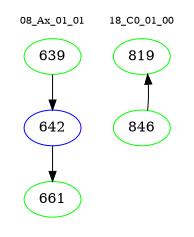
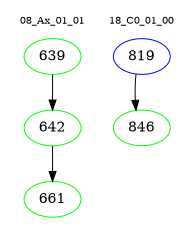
  digraph {
    node [color=green]
    edge [color=black]
    n1 [label=639]
-   n2 [color=blue label=642]
+   n2 [label=642]
    n3 [label=661]
-   n4 [label=819]
+   n4 [color=blue label=819]
    n5 [label=846]
    subgraph cluster_1 {
      color=white
      fontsize=10
      label="08_Ax_01_01"
      n1
      n2
      n3
    }
    subgraph cluster_2 {
      color=white
      fontsize=10
      label="18_C0_01_00"
      n4
      n5
    }
    n1 -> n2
    n2 -> n3
-   n5 -> n4
+   n4 -> n5
  }
